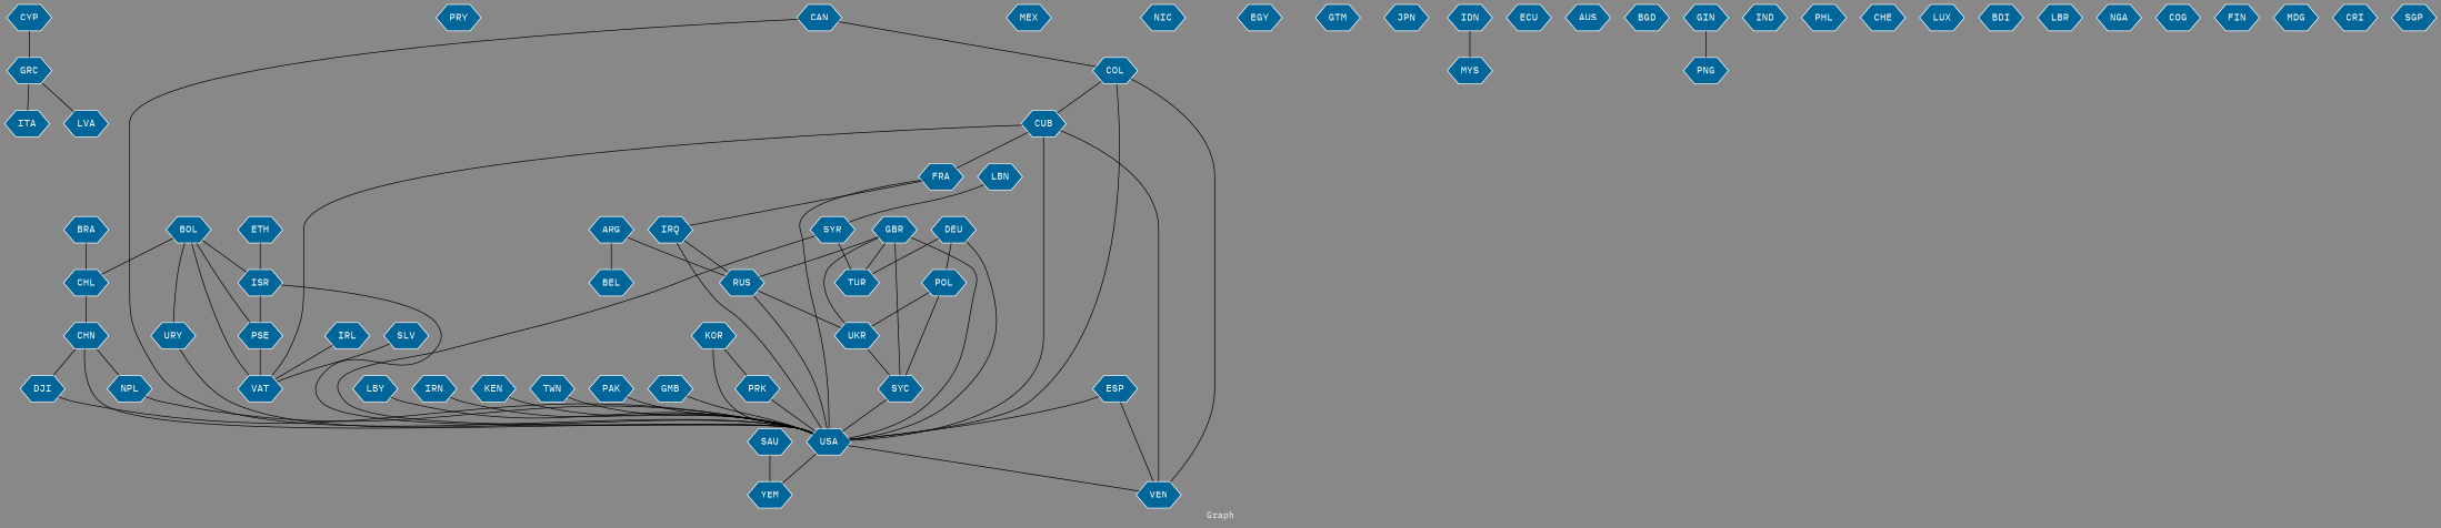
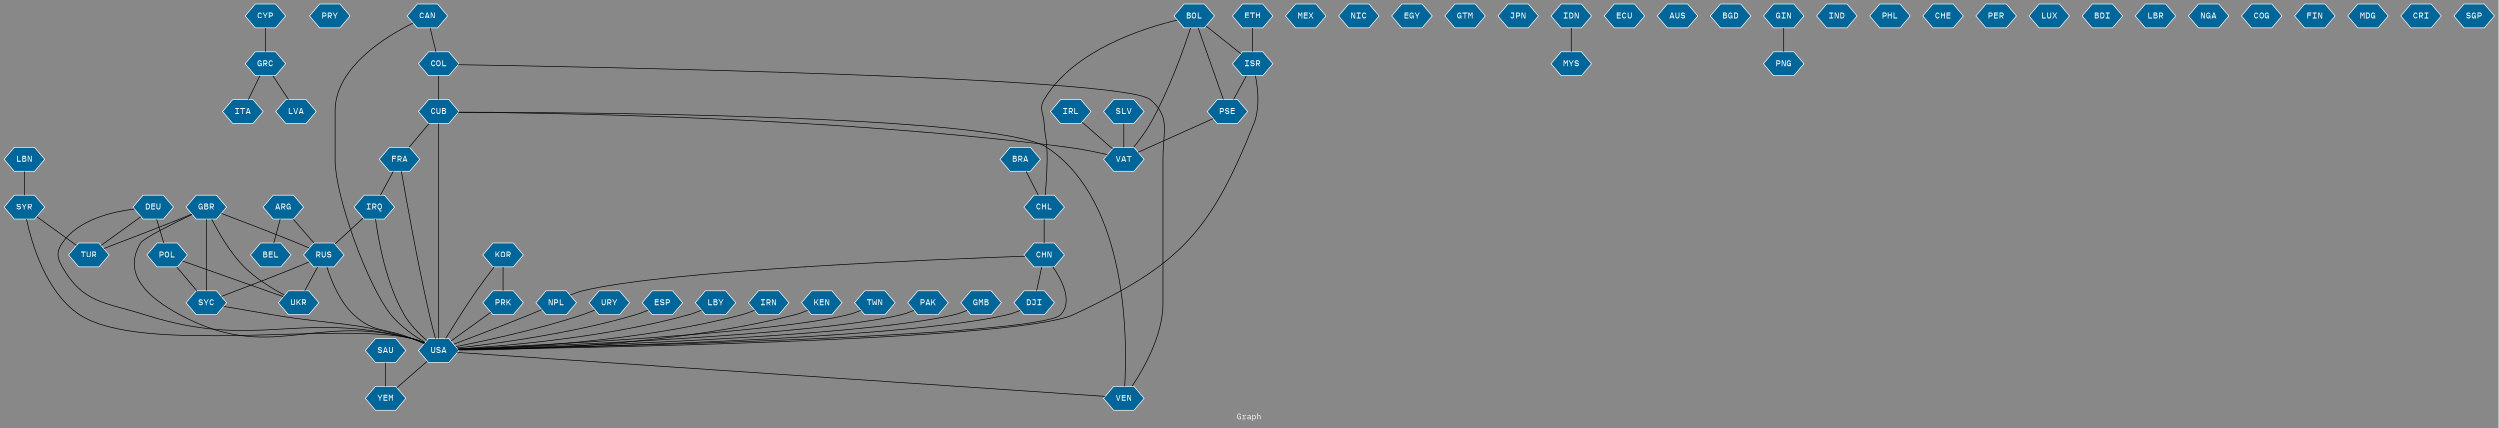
  graph {
    bgcolor="#888888"
    fontcolor=white
    fontname="IBM Plex Mono"
    fontsize=12
    label="Graph"
    node [color=white fillcolor="#006699" fontcolor=white fontname="IBM Plex Mono" shape=hexagon style=filled]
    edge [arrowhead=open color=black fontcolor=white fontname="IBM Plex Mono" fontsize=12 weight=1]
    n1 [label=ITA]
    n2 [label=PRY]
    n3 [label=LVA]
    n4 [label=GRC]
    n5 [label=YEM]
    n6 [label=SAU]
    n7 [label=GBR]
    n8 [label=USA]
    n9 [label=RUS]
    n10 [label=UKR]
    n11 [label=SYC]
    n12 [label=TUR]
    n13 [label=VEN]
    n14 [label=SYR]
    n15 [label=MEX]
    n16 [label=COL]
    n17 [label=CUB]
    n18 [label=VAT]
    n19 [label=FRA]
    n20 [label=CHL]
    n21 [label=CHN]
    n22 [label=NPL]
    n23 [label=DJI]
    n24 [label=BRA]
    n25 [label=KOR]
    n26 [label=PRK]
    n27 [label=CAN]
    n28 [label=IRQ]
    n29 [label=ARG]
    n30 [label=BEL]
    n31 [label=BOL]
    n32 [label=URY]
    n33 [label=ISR]
    n34 [label=PSE]
    n35 [label=ESP]
    n36 [label=NIC]
    n37 [label=DEU]
    n38 [label=POL]
    n39 [label=EGY]
    n40 [label=LBY]
    n41 [label=IRN]
    n42 [label=GTM]
    n43 [label=JPN]
    n44 [label=MYS]
    n45 [label=ECU]
    n46 [label=AUS]
    n47 [label=KEN]
    n48 [label=TWN]
    n49 [label=BGD]
    n50 [label=GIN]
    n51 [label=PNG]
    n52 [label=IDN]
    n53 [label=IND]
    n54 [label=PHL]
    n55 [label=SLV]
    n56 [label=IRL]
    n57 [label=PAK]
    n58 [label=CHE]
+   n59 [label=PER]
    n60 [label=LUX]
    n61 [label=LBN]
    n62 [label=BDI]
    n63 [label=LBR]
    n64 [label=NGA]
    n65 [label=COG]
    n66 [label=ETH]
    n67 [label=FIN]
    n68 [label=GMB]
    n69 [label=MDG]
    n70 [label=CRI]
    n71 [label=SGP]
    n72 [label=CYP]
    n4 -- n1
    n4 -- n3
    n6 -- n5 [weight=2]
    n7 -- n8 [weight=2]
    n7 -- n9
    n7 -- n10
    n7 -- n11 [weight=4]
    n7 -- n12
    n8 -- n5
    n8 -- n13
    n9 -- n8
    n9 -- n10 [weight=3]
-   n10 -- n11
+   n9 -- n11
    n11 -- n8
    n14 -- n8 [weight=2]
    n14 -- n12
-   n16 -- n8
    n16 -- n13
    n16 -- n17
    n17 -- n8 [weight=13]
    n17 -- n13 [weight=3]
    n17 -- n18 [weight=3]
    n17 -- n19 [weight=5]
    n19 -- n8
    n19 -- n28
    n20 -- n21
    n21 -- n8 [weight=2]
    n21 -- n22
    n21 -- n23
    n22 -- n8
    n23 -- n8
    n24 -- n20
    n25 -- n8
    n25 -- n26 [weight=5]
    n26 -- n8
    n27 -- n8
    n27 -- n16
    n28 -- n8 [weight=4]
    n28 -- n9
    n29 -- n9
    n29 -- n30
    n31 -- n18
    n31 -- n20
-   n31 -- n32
    n31 -- n33
    n31 -- n34
    n32 -- n8
    n33 -- n8
    n33 -- n34 [weight=2]
    n34 -- n18 [weight=3]
    n35 -- n8
-   n35 -- n13
    n37 -- n8
    n37 -- n12
    n37 -- n38 [weight=3]
    n38 -- n10
    n38 -- n11
    n40 -- n8
    n41 -- n8
    n47 -- n8
    n48 -- n8
    n50 -- n51
    n52 -- n44
    n55 -- n18
    n56 -- n18
    n57 -- n8
    n61 -- n14
    n66 -- n33
    n68 -- n8
    n72 -- n4
  }
